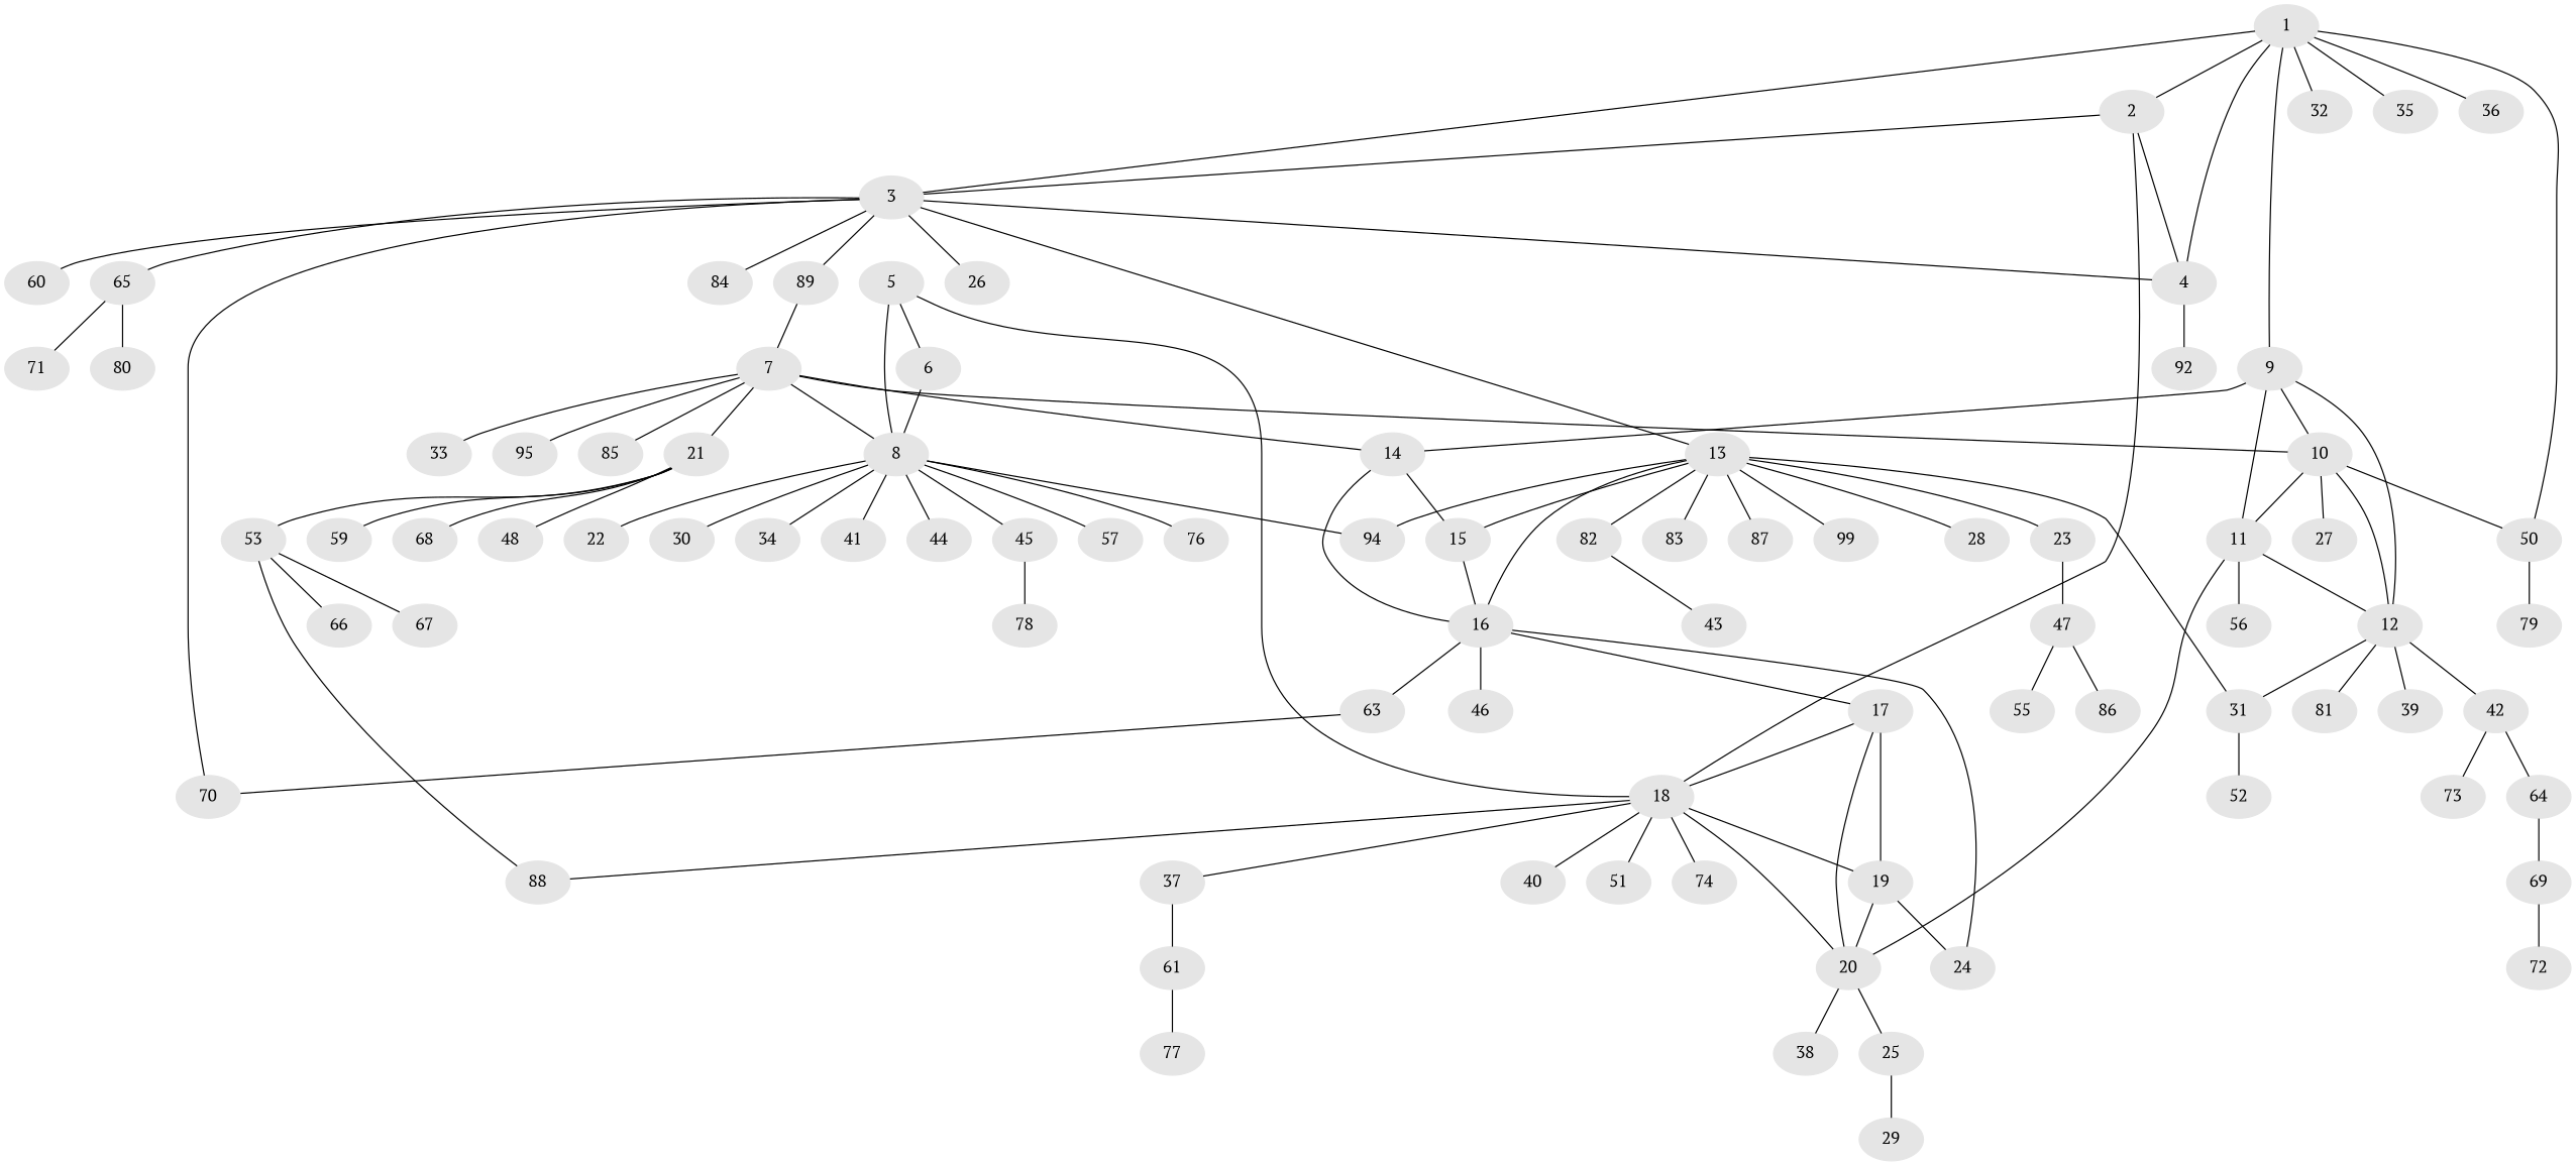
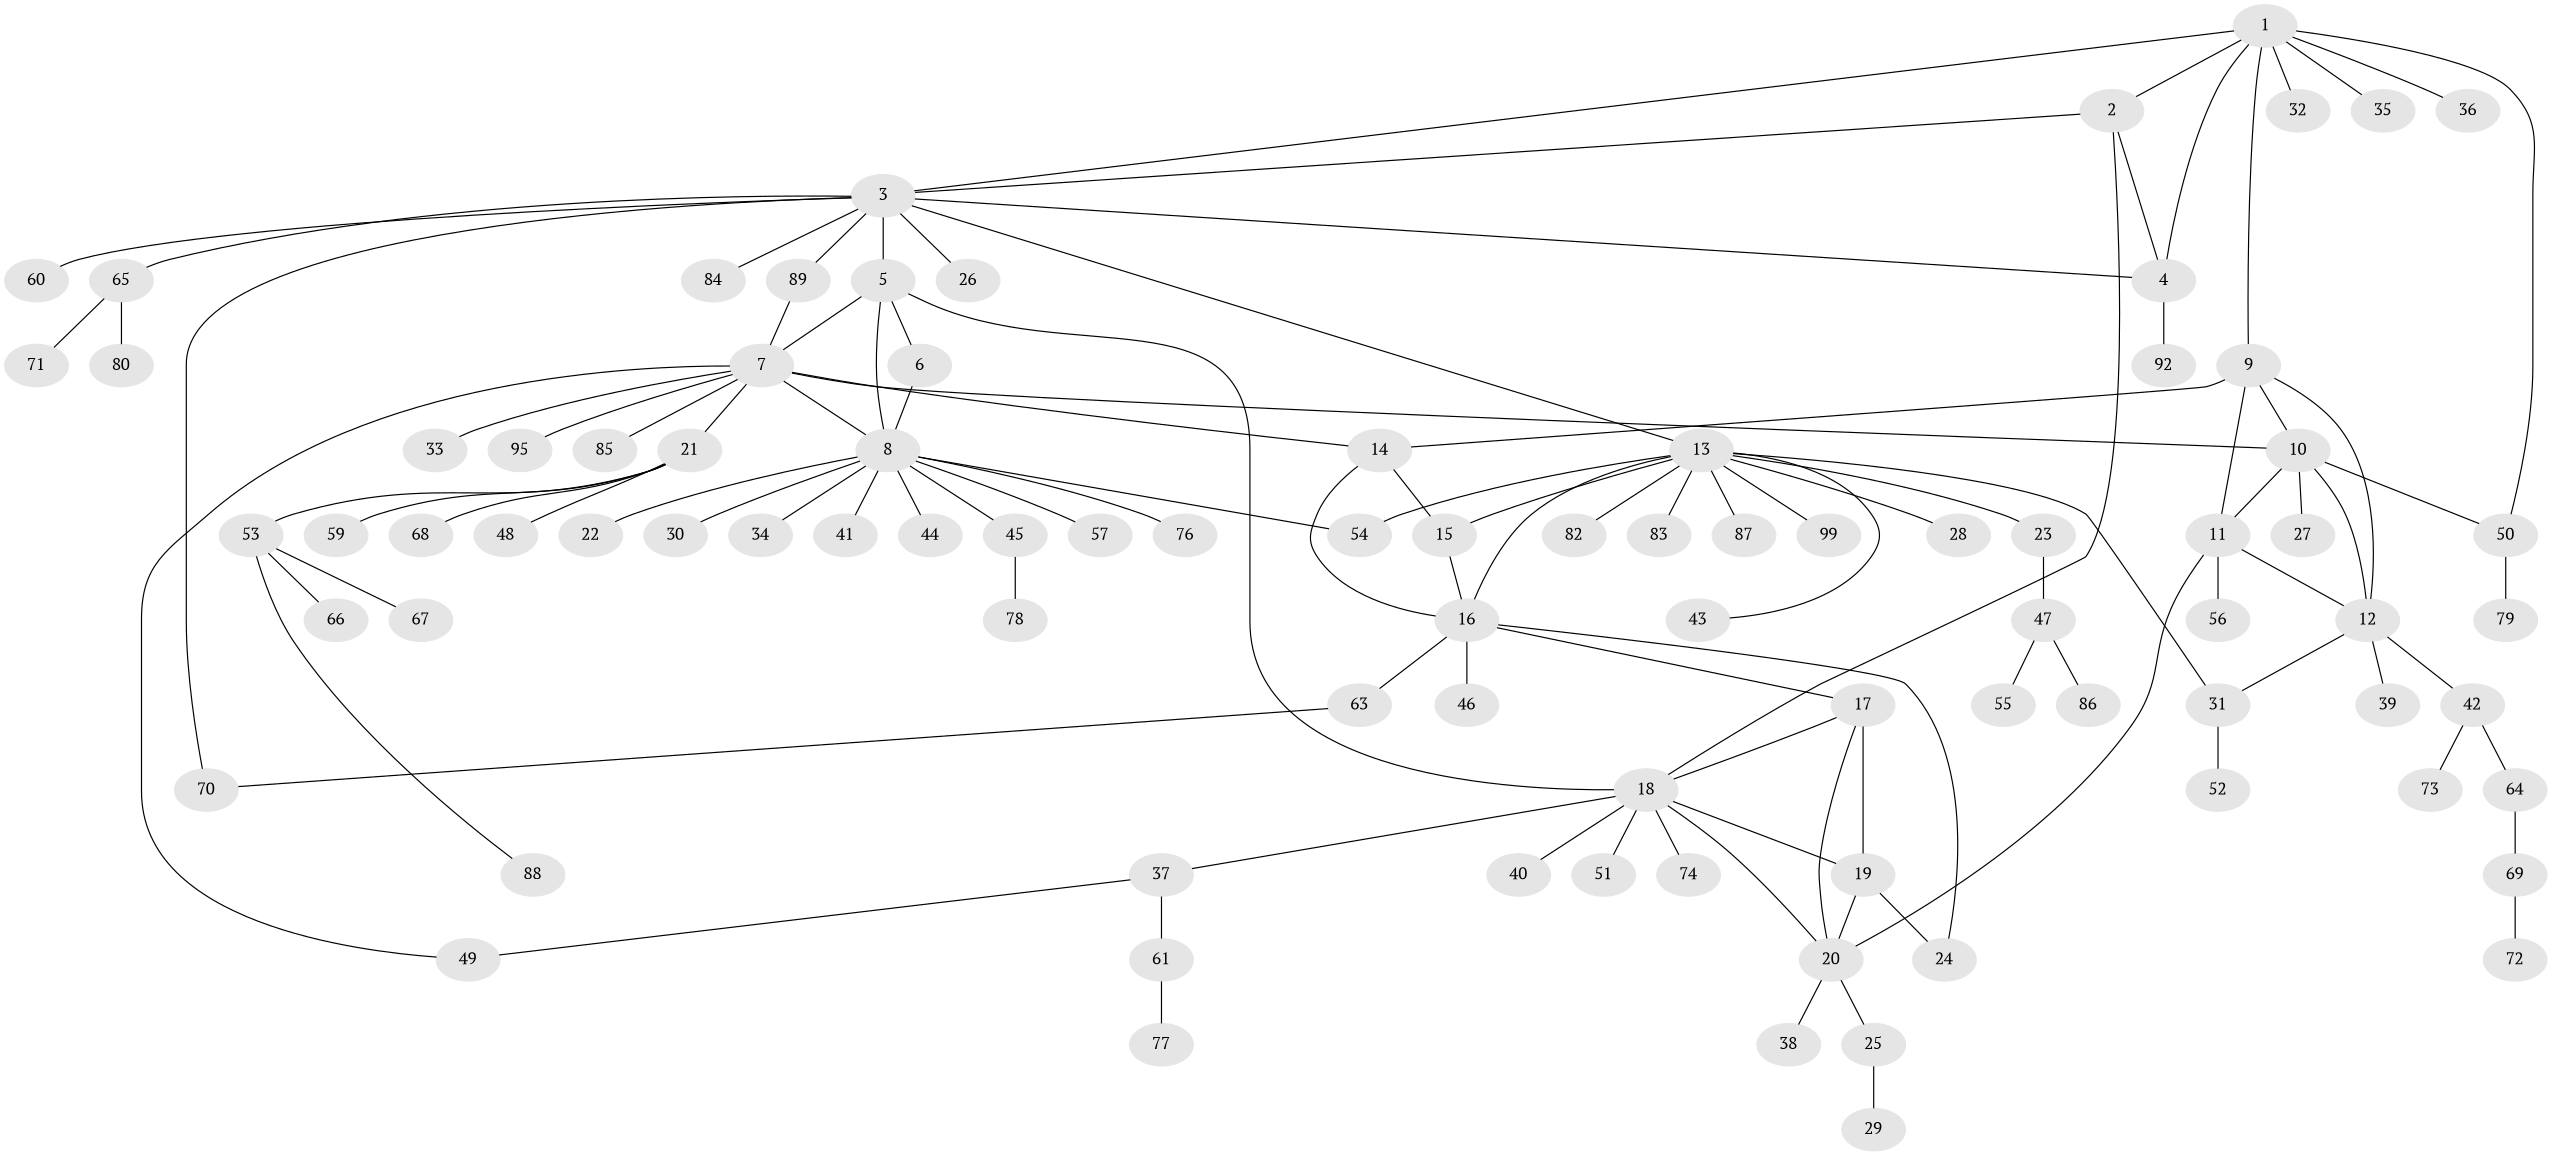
  graph {
    fontname="PT Serif"
    node [color=gray90 fontname="PT Serif" style=filled]
    edge [fontname="PT Serif"]
    1
    2
    3
    4
    9
    32
    35
    36
    50
    18
    5
    13
    26
    60
    65
    70
    84
    89
    92
    10
    14
    11
    12
    79
    20
    19
    37
    40
    51
    74
    88
    6
    7
    8
-   54 [label=94]
+   54
    31
    15
    16
    23
    28
    43
    82
    83
    87
    n45 [label=99]
    71
    80
    21
    33
+   49
    n51 [label=95]
    85
    22
    30
    34
    41
    44
    45
    57
    76
    27
    48
    53
    59
    68
    78
    56
    39
    42
-   81
    25
    38
    52
    64
    73
    17
    24
    46
    63
    47
    61
    29
    66
    67
    55
    86
    77
    69
    72
    1 -- 2
    1 -- 3
    1 -- 4
    1 -- 9
    1 -- 32
    1 -- 35
    1 -- 36
    1 -- 50
    2 -- 3
    2 -- 4
    2 -- 18
    3 -- 4
+   3 -- 5
    3 -- 13
    3 -- 26
    3 -- 60
    3 -- 65
    3 -- 70
    3 -- 84
    3 -- 89
    4 -- 92
    9 -- 10
    9 -- 14
    9 -- 11
    9 -- 12
    50 -- 79
    18 -- 20
    18 -- 19
    18 -- 37
    18 -- 40
    18 -- 51
    18 -- 74
-   18 -- 88
    5 -- 18
    5 -- 6
+   5 -- 7
    5 -- 8
    13 -- 54
    13 -- 31
    13 -- 15
    13 -- 16
    13 -- 23
    13 -- 28
-   82 -- 43
+   13 -- 43
    13 -- 82
    13 -- 83
    13 -- 87
    13 -- n45
    65 -- 71
    65 -- 80
    89 -- 7
    10 -- 50
    10 -- 11
    10 -- 12
    10 -- 27
    14 -- 15
    14 -- 16
    11 -- 12
    11 -- 20
    11 -- 56
    12 -- 31
    12 -- 39
    12 -- 42
-   12 -- 81
    20 -- 25
    20 -- 38
    19 -- 20
    19 -- 24
+   37 -- 49
    37 -- 61
    6 -- 8
    7 -- 10
    7 -- 14
    7 -- 8
    7 -- 21
    7 -- 33
+   7 -- 49
    7 -- n51
    7 -- 85
    8 -- 54
    8 -- 22
    8 -- 30
    8 -- 34
    8 -- 41
    8 -- 44
    8 -- 45
    8 -- 57
    8 -- 76
    31 -- 52
    15 -- 16
    16 -- 17
    16 -- 24
    16 -- 46
    16 -- 63
    23 -- 47
    21 -- 48
    21 -- 53
    21 -- 59
    21 -- 68
    45 -- 78
    53 -- 88
    53 -- 66
    53 -- 67
    42 -- 64
    42 -- 73
    25 -- 29
    64 -- 69
    17 -- 18
    17 -- 20
    17 -- 19
    63 -- 70
    47 -- 55
    47 -- 86
    61 -- 77
    69 -- 72
  }
